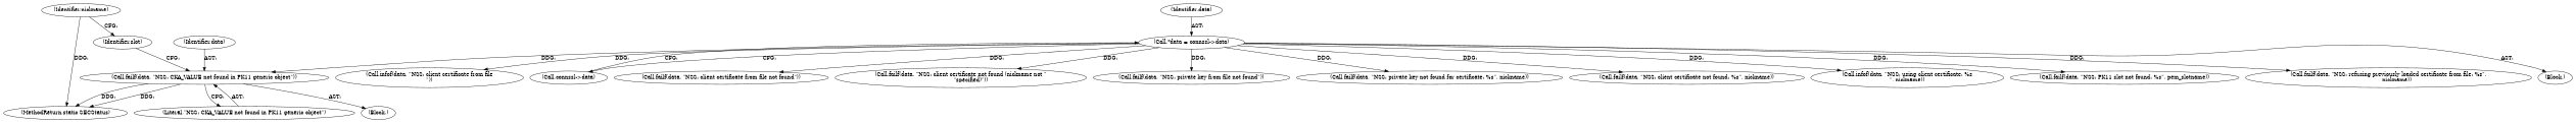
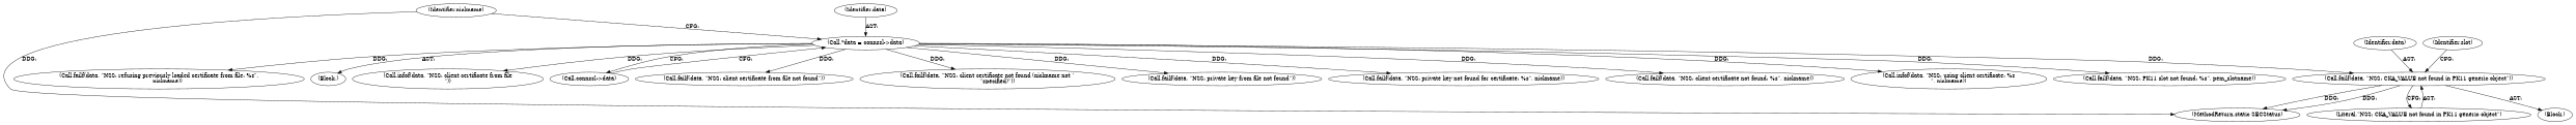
  digraph {
    n1 [label="(Call,failf(data, \"NSS: CKA_VALUE not found in PK11 generic object\"))"]
    n2 [label="(Literal,\"NSS: CKA_VALUE not found in PK11 generic object\")"]
    n3 [label="(Block,)"]
    n4 [label="(MethodReturn,static SECStatus)"]
    n5 [label="(Call,*data = connssl->data)"]
    n6 [label="(Call,failf(data, \"NSS: refusing previously loaded certificate from file: %s\",\n          nickname))"]
    n7 [label="(Block,)"]
    n8 [label="(Call,infof(data, \"NSS: client certificate from file\n\"))"]
    n9 [label="(Call,connssl->data)"]
    n10 [label="(Call,failf(data, \"NSS: client certificate from file not found\"))"]
    n11 [label="(Call,failf(data, \"NSS: client certificate not found (nickname not \"\n            \"specified)\"))"]
    n12 [label="(Call,failf(data, \"NSS: private key from file not found\"))"]
    n13 [label="(Call,failf(data, \"NSS: private key not found for certificate: %s\", nickname))"]
    n14 [label="(Call,failf(data, \"NSS: client certificate not found: %s\", nickname))"]
    n15 [label="(Call,infof(data, \"NSS: using client certificate: %s\n\", nickname))"]
    n16 [label="(Call,failf(data, \"NSS: PK11 slot not found: %s\", pem_slotname))"]
    n17 [label="(Identifier,nickname)"]
    n18 [label="(Identifier,data)"]
    n19 [label="(Identifier,slot)"]
    n20 [label="(Identifier,data)"]
    n1 -> n2 [label="CFG: "]
    n1 -> n3 [label="AST: "]
    n1 -> n4 [label="DDG: "]
    n1 -> n4 [label="DDG: "]
    n2 -> n1 [label="AST: "]
    n5 -> n1 [label="DDG: "]
    n5 -> n6 [label="DDG: "]
    n5 -> n7 [label="AST: "]
    n5 -> n8 [label="DDG: "]
    n5 -> n9 [label="CFG: "]
    n5 -> n10 [label="DDG: "]
    n5 -> n11 [label="DDG: "]
    n5 -> n12 [label="DDG: "]
    n5 -> n13 [label="DDG: "]
    n5 -> n14 [label="DDG: "]
    n5 -> n15 [label="DDG: "]
    n5 -> n16 [label="DDG: "]
    n9 -> n5 [label="CFG: "]
    n17 -> n4 [label="DDG: "]
-   n17 -> n19 [label="CFG: "]
+   n17 -> n5 [label="CFG: "]
    n18 -> n1 [label="AST: "]
    n19 -> n1 [label="CFG: "]
    n20 -> n5 [label="AST: "]
  }
